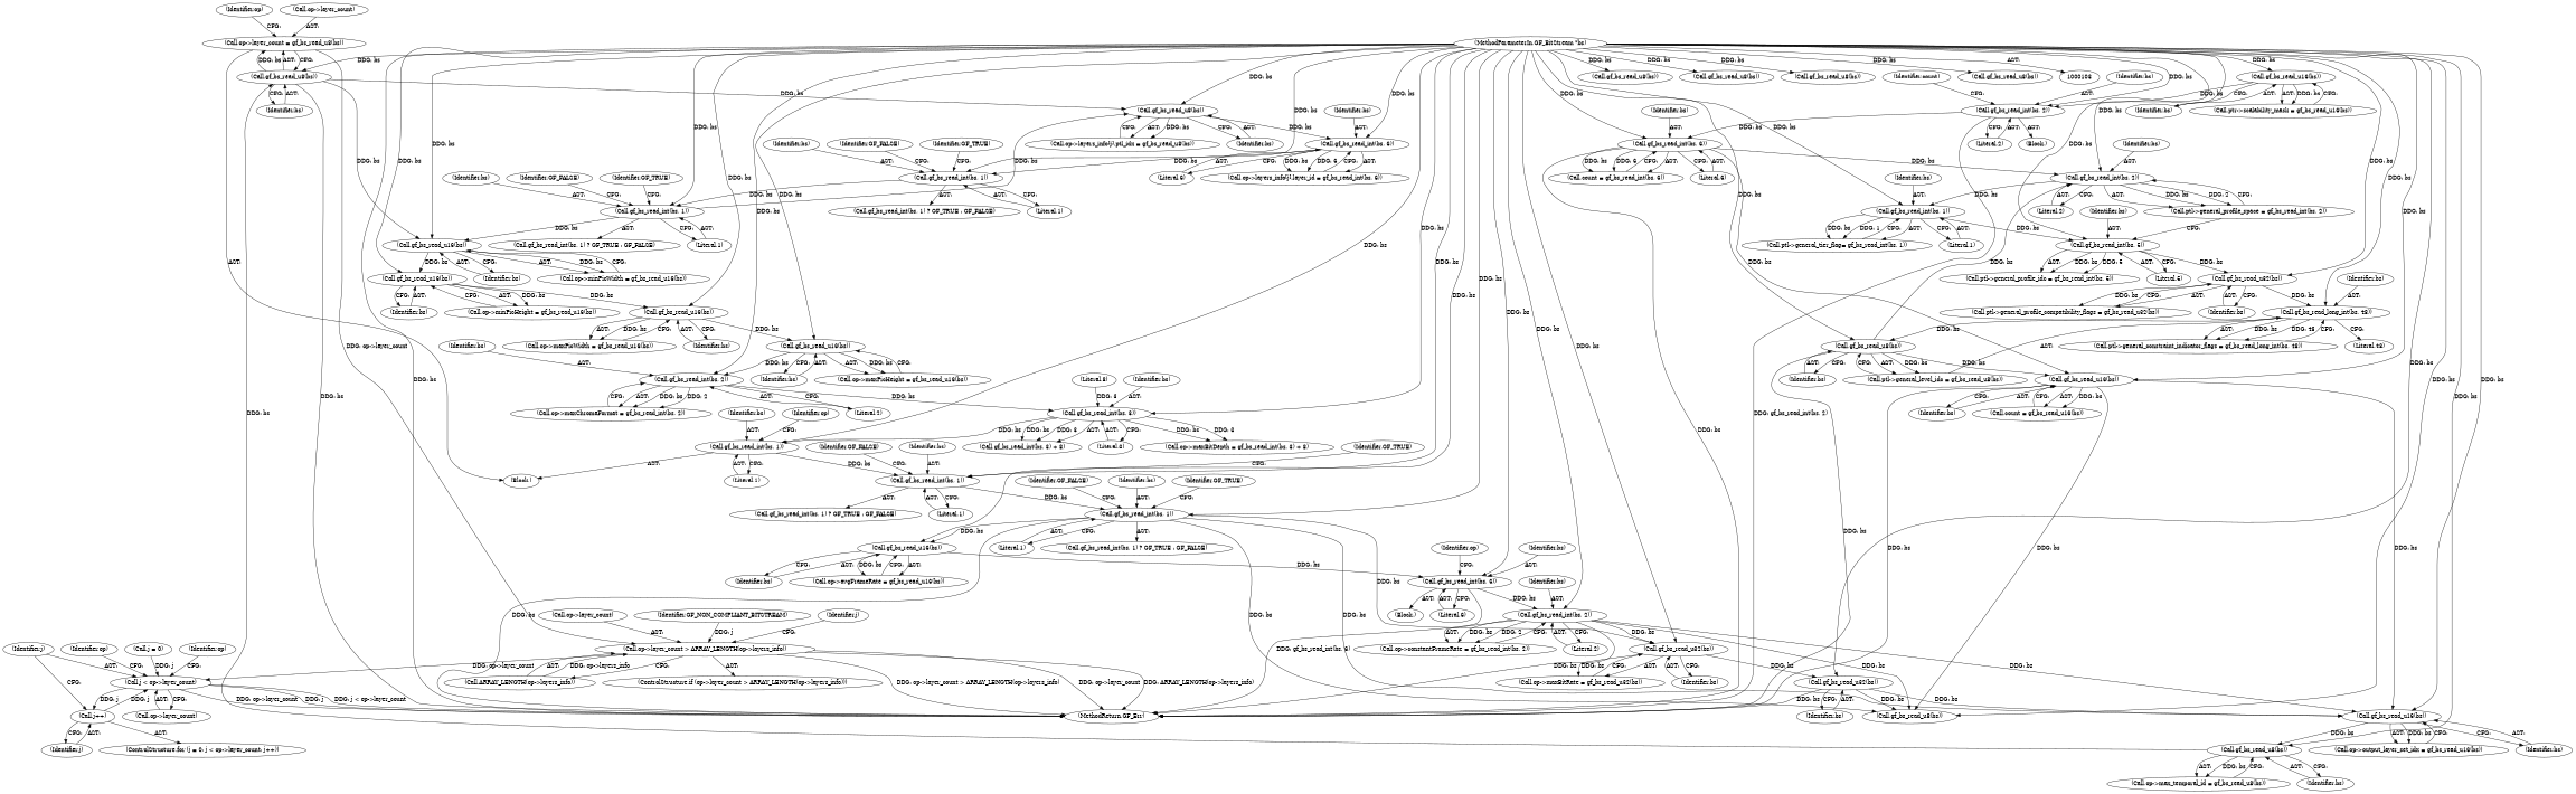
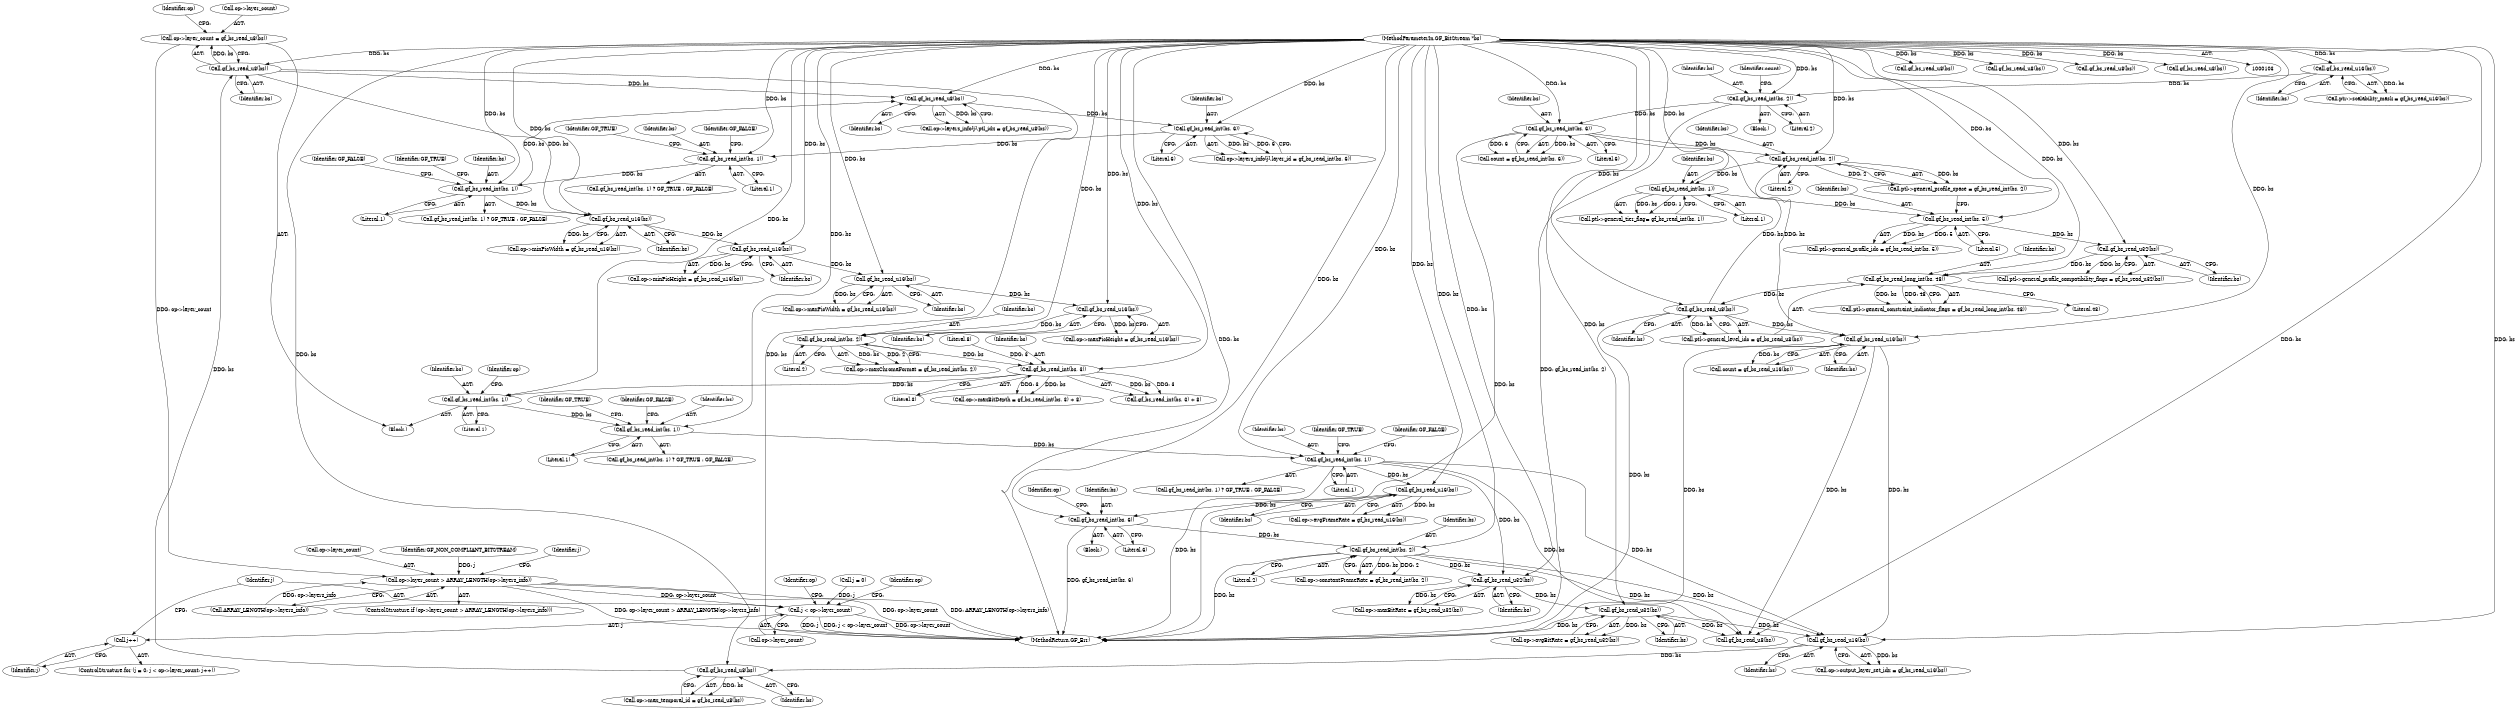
  digraph {
    n1 [label="(Call,op->layer_count = gf_bs_read_u8(bs))"]
    n2 [label="(Call,gf_bs_read_u8(bs))"]
    n3 [label="(Call,op->layer_count > ARRAY_LENGTH(op->layers_info))"]
    n4 [label="(Block,)"]
    n5 [label="(MethodReturn,GF_Err)"]
    n6 [label="(Call,gf_bs_read_u16(bs))"]
    n7 [label="(Call,gf_bs_read_u8(bs))"]
    n8 [label="(Identifier,bs)"]
    n9 [label="(Call,j < op->layer_count)"]
    n10 [label="(Call,ARRAY_LENGTH(op->layers_info))"]
    n11 [label="(ControlStructure,if (op->layer_count > ARRAY_LENGTH(op->layers_info)))"]
    n12 [label="(Call,gf_bs_read_u16(bs))"]
    n13 [label="(Identifier,bs)"]
    n14 [label="(Call,op->minPicWidth = gf_bs_read_u16(bs))"]
    n15 [label="(Call,gf_bs_read_int(bs, 6))"]
    n16 [label="(Identifier,bs)"]
    n17 [label="(Call,op->layers_info[j].ptl_idx = gf_bs_read_u8(bs))"]
    n18 [label="(Call,gf_bs_read_u8(bs))"]
    n19 [label="(Call,op->max_temporal_id = gf_bs_read_u8(bs))"]
    n20 [label="(Identifier,bs)"]
    n21 [label="(Call,gf_bs_read_u16(bs))"]
    n22 [label="(Call,op->output_layer_set_idx = gf_bs_read_u16(bs))"]
    n23 [label="(Identifier,bs)"]
    n24 [label="(Call,gf_bs_read_int(bs, 2))"]
    n25 [label="(Call,gf_bs_read_u32(bs))"]
    n26 [label="(Call,op->constantFrameRate = gf_bs_read_int(bs, 2))"]
    n27 [label="(Literal,2)"]
    n28 [label="(Call,gf_bs_read_u8(bs))"]
    n29 [label="(Call,gf_bs_read_u32(bs))"]
    n30 [label="(Identifier,bs)"]
    n31 [label="(Call,op->maxBitRate = gf_bs_read_u32(bs))"]
    n32 [label="(Call,gf_bs_read_int(bs, 6))"]
    n33 [label="(Block,)"]
    n34 [label="(Literal,6)"]
    n35 [label="(Call,gf_bs_read_u16(bs))"]
    n36 [label="(Call,op->avgFrameRate = gf_bs_read_u16(bs))"]
    n37 [label="(Identifier,bs)"]
    n38 [label="(Call,gf_bs_read_int(bs, 1))"]
    n39 [label="(Call,gf_bs_read_int(bs, 1) ? GF_TRUE : GF_FALSE)"]
    n40 [label="(Literal,1)"]
    n41 [label="(Call,gf_bs_read_int(bs, 1))"]
    n42 [label="(Literal,1)"]
    n43 [label="(Call,gf_bs_read_int(bs, 1) ? GF_TRUE : GF_FALSE)"]
    n44 [label="(Call,gf_bs_read_int(bs, 1))"]
    n45 [label="(Literal,1)"]
    n46 [label="(Call,gf_bs_read_int(bs, 3))"]
    n47 [label="(Call,gf_bs_read_int(bs, 3) + 8)"]
    n48 [label="(Call,op->maxBitDepth = gf_bs_read_int(bs, 3) + 8)"]
    n49 [label="(Literal,3)"]
    n50 [label="(Call,gf_bs_read_int(bs, 2))"]
    n51 [label="(Call,op->maxChromaFormat = gf_bs_read_int(bs, 2))"]
    n52 [label="(Literal,2)"]
    n53 [label="(Call,gf_bs_read_u16(bs))"]
    n54 [label="(Identifier,bs)"]
    n55 [label="(Call,op->maxPicHeight = gf_bs_read_u16(bs))"]
    n56 [label="(Call,gf_bs_read_u16(bs))"]
    n57 [label="(Identifier,bs)"]
    n58 [label="(Call,op->maxPicWidth = gf_bs_read_u16(bs))"]
    n59 [label="(Identifier,bs)"]
    n60 [label="(Call,op->minPicHeight = gf_bs_read_u16(bs))"]
    n61 [label="(Call,gf_bs_read_int(bs, 1))"]
    n62 [label="(Literal,1)"]
    n63 [label="(Call,gf_bs_read_int(bs, 1) ? GF_TRUE : GF_FALSE)"]
    n64 [label="(Call,gf_bs_read_int(bs, 1))"]
    n65 [label="(Call,gf_bs_read_int(bs, 1) ? GF_TRUE : GF_FALSE)"]
    n66 [label="(Literal,1)"]
    n67 [label="(Literal,6)"]
    n68 [label="(Call,op->layers_info[j].layer_id = gf_bs_read_int(bs, 6))"]
    n69 [label="(MethodParameterIn,GF_BitStream *bs)"]
    n70 [label="(Call,gf_bs_read_u16(bs))"]
    n71 [label="(Call,gf_bs_read_int(bs, 6))"]
    n72 [label="(Call,gf_bs_read_int(bs, 2))"]
    n73 [label="(Call,gf_bs_read_u16(bs))"]
    n74 [label="(Call,gf_bs_read_u8(bs))"]
    n75 [label="(Call,gf_bs_read_long_int(bs, 48))"]
    n76 [label="(Call,gf_bs_read_u32(bs))"]
    n77 [label="(Call,gf_bs_read_int(bs, 5))"]
    n78 [label="(Call,gf_bs_read_int(bs, 1))"]
    n79 [label="(Call,gf_bs_read_int(bs, 2))"]
    n80 [label="(Call,gf_bs_read_u8(bs))"]
    n81 [label="(Call,gf_bs_read_u8(bs))"]
    n82 [label="(Call,gf_bs_read_u8(bs))"]
    n83 [label="(Call,gf_bs_read_u8(bs))"]
    1000103
+   n85 [label="(Call,op->avgBitRate = gf_bs_read_u32(bs))"]
    n86 [label="(Identifier,bs)"]
    n87 [label="(Call,count = gf_bs_read_u16(bs))"]
    n88 [label="(Identifier,bs)"]
    n89 [label="(Literal,6)"]
    n90 [label="(Call,count = gf_bs_read_int(bs, 6))"]
    n91 [label="(Literal,2)"]
    n92 [label="(Block,)"]
    n93 [label="(Identifier,bs)"]
    n94 [label="(Call,ptr->scalability_mask = gf_bs_read_u16(bs))"]
    n95 [label="(Call,ptl->general_level_idc = gf_bs_read_u8(bs))"]
    n96 [label="(Identifier,bs)"]
    n97 [label="(Literal,48)"]
    n98 [label="(Call,ptl->general_constraint_indicator_flags = gf_bs_read_long_int(bs, 48))"]
    n99 [label="(Identifier,bs)"]
    n100 [label="(Call,ptl->general_profile_compatibility_flags = gf_bs_read_u32(bs))"]
    n101 [label="(Literal,5)"]
    n102 [label="(Call,ptl->general_profile_idc = gf_bs_read_int(bs, 5))"]
    n103 [label="(Call,ptl->general_tier_flag= gf_bs_read_int(bs, 1))"]
    n104 [label="(Literal,1)"]
    n105 [label="(Call,ptl->general_profile_space = gf_bs_read_int(bs, 2))"]
    n106 [label="(Literal,2)"]
    n107 [label="(Call,j++)"]
    n108 [label="(Call,op->layer_count)"]
    n109 [label="(ControlStructure,for (j = 0; j < op->layer_count; j++))"]
    n110 [label="(Identifier,j)"]
    n111 [label="(Identifier,op)"]
    n112 [label="(Identifier,op)"]
    n113 [label="(Identifier,j)"]
    n114 [label="(Identifier,bs)"]
    n115 [label="(Identifier,bs)"]
    n116 [label="(Identifier,GF_FALSE)"]
    n117 [label="(Identifier,bs)"]
    n118 [label="(Call,op->layer_count)"]
    n119 [label="(Identifier,GF_TRUE)"]
    n120 [label="(Identifier,bs)"]
    n121 [label="(Identifier,bs)"]
    n122 [label="(Identifier,count)"]
    n123 [label="(Identifier,bs)"]
    n124 [label="(Identifier,GF_NON_COMPLIANT_BITSTREAM)"]
    n125 [label="(Identifier,GF_TRUE)"]
    n126 [label="(Identifier,GF_FALSE)"]
    n127 [label="(Identifier,bs)"]
    n128 [label="(Identifier,op)"]
    n129 [label="(Identifier,op)"]
    n130 [label="(Literal,8)"]
    n131 [label="(Identifier,bs)"]
    n132 [label="(Identifier,GF_FALSE)"]
    n133 [label="(Identifier,bs)"]
    n134 [label="(Identifier,op)"]
    n135 [label="(Identifier,GF_TRUE)"]
    n136 [label="(Identifier,GF_TRUE)"]
    n137 [label="(Call,op->layer_count)"]
    n138 [label="(Identifier,bs)"]
    n139 [label="(Identifier,bs)"]
    n140 [label="(Call,j = 0)"]
    n141 [label="(Identifier,bs)"]
    n142 [label="(Identifier,bs)"]
    n143 [label="(Identifier,j)"]
    n144 [label="(Identifier,GF_FALSE)"]
    n145 [label="(Identifier,bs)"]
    n146 [label="(Identifier,bs)"]
    n147 [label="(Identifier,bs)"]
    n1 -> n2 [label="CFG: "]
    n1 -> n3 [label="DDG: op->layer_count"]
    n1 -> n4 [label="AST: "]
    n2 -> n1 [label="AST: "]
    n2 -> n1 [label="DDG: bs"]
    n2 -> n5 [label="DDG: bs"]
    n2 -> n6 [label="DDG: bs"]
    n2 -> n7 [label="DDG: bs"]
    n2 -> n8 [label="CFG: "]
    n3 -> n5 [label="DDG: op->layer_count"]
    n3 -> n5 [label="DDG: ARRAY_LENGTH(op->layers_info)"]
    n3 -> n5 [label="DDG: op->layer_count > ARRAY_LENGTH(op->layers_info)"]
    n3 -> n9 [label="DDG: op->layer_count"]
    n3 -> n10 [label="CFG: "]
    n3 -> n11 [label="AST: "]
    n6 -> n12 [label="DDG: bs"]
    n6 -> n13 [label="CFG: "]
    n6 -> n14 [label="AST: "]
    n6 -> n14 [label="DDG: bs"]
    n7 -> n15 [label="DDG: bs"]
    n7 -> n16 [label="CFG: "]
    n7 -> n17 [label="AST: "]
    n7 -> n17 [label="DDG: bs"]
    n8 -> n2 [label="AST: "]
    n9 -> n5 [label="DDG: j < op->layer_count"]
    n9 -> n5 [label="DDG: op->layer_count"]
    n9 -> n5 [label="DDG: j"]
-   n9 -> n107 [label="DDG: j"]
+   n9 -> n107 [label="AST: j"]
    n9 -> n108 [label="CFG: "]
    n10 -> n3 [label="AST: "]
    n10 -> n3 [label="DDG: op->layers_info"]
    n12 -> n56 [label="DDG: bs"]
    n12 -> n59 [label="CFG: "]
    n12 -> n60 [label="AST: "]
    n12 -> n60 [label="DDG: bs"]
    n13 -> n6 [label="AST: "]
    n14 -> n6 [label="CFG: "]
    n15 -> n64 [label="DDG: bs"]
    n15 -> n67 [label="CFG: "]
    n15 -> n68 [label="AST: "]
    n15 -> n68 [label="DDG: bs"]
    n15 -> n68 [label="DDG: 6"]
    n16 -> n7 [label="AST: "]
    n17 -> n7 [label="CFG: "]
    n18 -> n2 [label="DDG: bs"]
    n18 -> n19 [label="AST: "]
    n18 -> n19 [label="DDG: bs"]
    n18 -> n20 [label="CFG: "]
    n19 -> n18 [label="CFG: "]
    n20 -> n18 [label="AST: "]
    n21 -> n18 [label="DDG: bs"]
    n21 -> n22 [label="AST: "]
    n21 -> n22 [label="DDG: bs"]
    n21 -> n23 [label="CFG: "]
    n22 -> n21 [label="CFG: "]
    n23 -> n21 [label="AST: "]
    n24 -> n5 [label="DDG: bs"]
    n24 -> n21 [label="DDG: bs"]
    n24 -> n25 [label="DDG: bs"]
    n24 -> n26 [label="AST: "]
    n24 -> n26 [label="DDG: bs"]
    n24 -> n26 [label="DDG: 2"]
    n24 -> n27 [label="CFG: "]
    n24 -> n28 [label="DDG: bs"]
    n25 -> n29 [label="DDG: bs"]
    n25 -> n30 [label="CFG: "]
    n25 -> n31 [label="AST: "]
    n25 -> n31 [label="DDG: bs"]
    n26 -> n24 [label="CFG: "]
    n27 -> n24 [label="AST: "]
    n29 -> n5 [label="DDG: bs"]
    n29 -> n21 [label="DDG: bs"]
    n29 -> n28 [label="DDG: bs"]
+   n29 -> n85 [label="AST: "]
+   n29 -> n85 [label="DDG: bs"]
    n29 -> n86 [label="CFG: "]
    n30 -> n25 [label="AST: "]
    n31 -> n25 [label="CFG: "]
    n32 -> n5 [label="DDG: gf_bs_read_int(bs, 6)"]
    n32 -> n24 [label="DDG: bs"]
    n32 -> n33 [label="AST: "]
    n32 -> n34 [label="CFG: "]
    n34 -> n32 [label="AST: "]
    n35 -> n32 [label="DDG: bs"]
    n35 -> n36 [label="AST: "]
    n35 -> n36 [label="DDG: bs"]
    n35 -> n37 [label="CFG: "]
    n36 -> n35 [label="CFG: "]
    n37 -> n35 [label="AST: "]
    n38 -> n5 [label="DDG: bs"]
    n38 -> n21 [label="DDG: bs"]
    n38 -> n25 [label="DDG: bs"]
    n38 -> n28 [label="DDG: bs"]
    n38 -> n35 [label="DDG: bs"]
    n38 -> n39 [label="AST: "]
    n38 -> n40 [label="CFG: "]
    n40 -> n38 [label="AST: "]
    n41 -> n38 [label="DDG: bs"]
    n41 -> n42 [label="CFG: "]
    n41 -> n43 [label="AST: "]
    n42 -> n41 [label="AST: "]
    n44 -> n4 [label="AST: "]
    n44 -> n41 [label="DDG: bs"]
    n44 -> n45 [label="CFG: "]
    n45 -> n44 [label="AST: "]
    n46 -> n44 [label="DDG: bs"]
    n46 -> n47 [label="AST: "]
    n46 -> n47 [label="DDG: bs"]
    n46 -> n47 [label="DDG: 3"]
    n46 -> n48 [label="DDG: bs"]
    n46 -> n48 [label="DDG: 3"]
    n46 -> n49 [label="CFG: "]
    n49 -> n46 [label="AST: "]
    n50 -> n46 [label="DDG: bs"]
    n50 -> n51 [label="AST: "]
    n50 -> n51 [label="DDG: bs"]
    n50 -> n51 [label="DDG: 2"]
    n50 -> n52 [label="CFG: "]
    n51 -> n50 [label="CFG: "]
    n52 -> n50 [label="AST: "]
    n53 -> n50 [label="DDG: bs"]
    n53 -> n54 [label="CFG: "]
    n53 -> n55 [label="AST: "]
    n53 -> n55 [label="DDG: bs"]
    n54 -> n53 [label="AST: "]
    n55 -> n53 [label="CFG: "]
    n56 -> n53 [label="DDG: bs"]
    n56 -> n57 [label="CFG: "]
    n56 -> n58 [label="AST: "]
    n56 -> n58 [label="DDG: bs"]
    n57 -> n56 [label="AST: "]
    n58 -> n56 [label="CFG: "]
    n59 -> n12 [label="AST: "]
    n60 -> n12 [label="CFG: "]
    n61 -> n6 [label="DDG: bs"]
    n61 -> n7 [label="DDG: bs"]
    n61 -> n62 [label="CFG: "]
    n61 -> n63 [label="AST: "]
    n62 -> n61 [label="AST: "]
    n64 -> n61 [label="DDG: bs"]
    n64 -> n65 [label="AST: "]
    n64 -> n66 [label="CFG: "]
    n66 -> n64 [label="AST: "]
    n67 -> n15 [label="AST: "]
    n68 -> n15 [label="CFG: "]
    n69 -> n2 [label="DDG: bs"]
    n69 -> n5 [label="DDG: bs"]
    n69 -> n6 [label="DDG: bs"]
    n69 -> n7 [label="DDG: bs"]
    n69 -> n12 [label="DDG: bs"]
    n69 -> n15 [label="DDG: bs"]
    n69 -> n18 [label="DDG: bs"]
    n69 -> n21 [label="DDG: bs"]
    n69 -> n24 [label="DDG: bs"]
    n69 -> n25 [label="DDG: bs"]
    n69 -> n28 [label="DDG: bs"]
    n69 -> n29 [label="DDG: bs"]
    n69 -> n32 [label="DDG: bs"]
    n69 -> n35 [label="DDG: bs"]
    n69 -> n38 [label="DDG: bs"]
    n69 -> n41 [label="DDG: bs"]
    n69 -> n44 [label="DDG: bs"]
    n69 -> n46 [label="DDG: bs"]
    n69 -> n50 [label="DDG: bs"]
    n69 -> n53 [label="DDG: bs"]
    n69 -> n56 [label="DDG: bs"]
    n69 -> n61 [label="DDG: bs"]
    n69 -> n64 [label="DDG: bs"]
    n69 -> n70 [label="DDG: bs"]
    n69 -> n71 [label="DDG: bs"]
    n69 -> n72 [label="DDG: bs"]
    n69 -> n73 [label="DDG: bs"]
    n69 -> n74 [label="DDG: bs"]
    n69 -> n75 [label="DDG: bs"]
    n69 -> n76 [label="DDG: bs"]
    n69 -> n77 [label="DDG: bs"]
    n69 -> n78 [label="DDG: bs"]
    n69 -> n79 [label="DDG: bs"]
    n69 -> n80 [label="DDG: bs"]
    n69 -> n81 [label="DDG: bs"]
    n69 -> n82 [label="DDG: bs"]
    n69 -> n83 [label="DDG: bs"]
    n69 -> 1000103 [label="AST: "]
    n70 -> n5 [label="DDG: bs"]
    n70 -> n21 [label="DDG: bs"]
    n70 -> n28 [label="DDG: bs"]
    n70 -> n87 [label="AST: "]
    n70 -> n87 [label="DDG: bs"]
    n70 -> n88 [label="CFG: "]
    n71 -> n5 [label="DDG: bs"]
    n71 -> n70 [label="DDG: bs"]
    n71 -> n79 [label="DDG: bs"]
    n71 -> n89 [label="CFG: "]
    n71 -> n90 [label="AST: "]
    n71 -> n90 [label="DDG: bs"]
    n71 -> n90 [label="DDG: 6"]
    n72 -> n5 [label="DDG: gf_bs_read_int(bs, 2)"]
    n72 -> n71 [label="DDG: bs"]
    n72 -> n91 [label="CFG: "]
    n72 -> n92 [label="AST: "]
    n73 -> n72 [label="DDG: bs"]
    n73 -> n93 [label="CFG: "]
    n73 -> n94 [label="AST: "]
    n73 -> n94 [label="DDG: bs"]
    n74 -> n5 [label="DDG: bs"]
    n74 -> n70 [label="DDG: bs"]
    n74 -> n79 [label="DDG: bs"]
    n74 -> n95 [label="AST: "]
    n74 -> n95 [label="DDG: bs"]
    n74 -> n96 [label="CFG: "]
    n75 -> n74 [label="DDG: bs"]
    n75 -> n97 [label="CFG: "]
    n75 -> n98 [label="AST: "]
    n75 -> n98 [label="DDG: bs"]
    n75 -> n98 [label="DDG: 48"]
    n76 -> n75 [label="DDG: bs"]
    n76 -> n99 [label="CFG: "]
    n76 -> n100 [label="AST: "]
    n76 -> n100 [label="DDG: bs"]
    n77 -> n76 [label="DDG: bs"]
    n77 -> n101 [label="CFG: "]
    n77 -> n102 [label="AST: "]
    n77 -> n102 [label="DDG: bs"]
    n77 -> n102 [label="DDG: 5"]
    n78 -> n77 [label="DDG: bs"]
    n78 -> n103 [label="AST: "]
    n78 -> n103 [label="DDG: bs"]
    n78 -> n103 [label="DDG: 1"]
    n78 -> n104 [label="CFG: "]
    n79 -> n78 [label="DDG: bs"]
    n79 -> n105 [label="AST: "]
    n79 -> n105 [label="DDG: bs"]
    n79 -> n105 [label="DDG: 2"]
    n79 -> n106 [label="CFG: "]
+   n85 -> n29 [label="CFG: "]
    n86 -> n29 [label="AST: "]
    n87 -> n70 [label="CFG: "]
    n88 -> n70 [label="AST: "]
    n89 -> n71 [label="AST: "]
    n90 -> n71 [label="CFG: "]
    n91 -> n72 [label="AST: "]
    n93 -> n73 [label="AST: "]
    n94 -> n73 [label="CFG: "]
    n95 -> n74 [label="CFG: "]
    n95 -> n75 [label="AST: "]
    n96 -> n74 [label="AST: "]
    n98 -> n75 [label="CFG: "]
    n99 -> n76 [label="AST: "]
    n100 -> n76 [label="CFG: "]
    n101 -> n77 [label="AST: "]
    n103 -> n78 [label="CFG: "]
    n104 -> n78 [label="AST: "]
    n105 -> n77 [label="CFG: "]
    n105 -> n79 [label="CFG: "]
    n106 -> n79 [label="AST: "]
-   n107 -> n9 [label="DDG: j"]
    n107 -> n109 [label="AST: "]
    n107 -> n110 [label="CFG: "]
    n108 -> n9 [label="AST: "]
    n110 -> n107 [label="AST: "]
    n111 -> n1 [label="CFG: "]
    n112 -> n9 [label="CFG: "]
    n113 -> n9 [label="AST: "]
    n113 -> n107 [label="CFG: "]
    n114 -> n71 [label="AST: "]
    n115 -> n38 [label="AST: "]
    n116 -> n61 [label="CFG: "]
    n117 -> n24 [label="AST: "]
    n118 -> n3 [label="AST: "]
    n119 -> n61 [label="CFG: "]
    n120 -> n77 [label="AST: "]
    n121 -> n72 [label="AST: "]
    n122 -> n72 [label="CFG: "]
    n123 -> n61 [label="AST: "]
    n124 -> n3 [label="DDG: j"]
    n125 -> n41 [label="CFG: "]
    n126 -> n41 [label="CFG: "]
    n127 -> n75 [label="AST: "]
    n128 -> n9 [label="CFG: "]
    n129 -> n32 [label="CFG: "]
    n130 -> n46 [label="DDG: 3"]
    n131 -> n50 [label="AST: "]
    n132 -> n64 [label="CFG: "]
    n133 -> n46 [label="AST: "]
    n134 -> n44 [label="CFG: "]
    n135 -> n38 [label="CFG: "]
    n136 -> n64 [label="CFG: "]
    n137 -> n1 [label="AST: "]
    n138 -> n78 [label="AST: "]
    n139 -> n32 [label="AST: "]
    n140 -> n9 [label="DDG: j"]
    n141 -> n41 [label="AST: "]
    n142 -> n64 [label="AST: "]
    n143 -> n3 [label="CFG: "]
    n144 -> n38 [label="CFG: "]
    n145 -> n15 [label="AST: "]
    n146 -> n44 [label="AST: "]
    n147 -> n79 [label="AST: "]
  }
